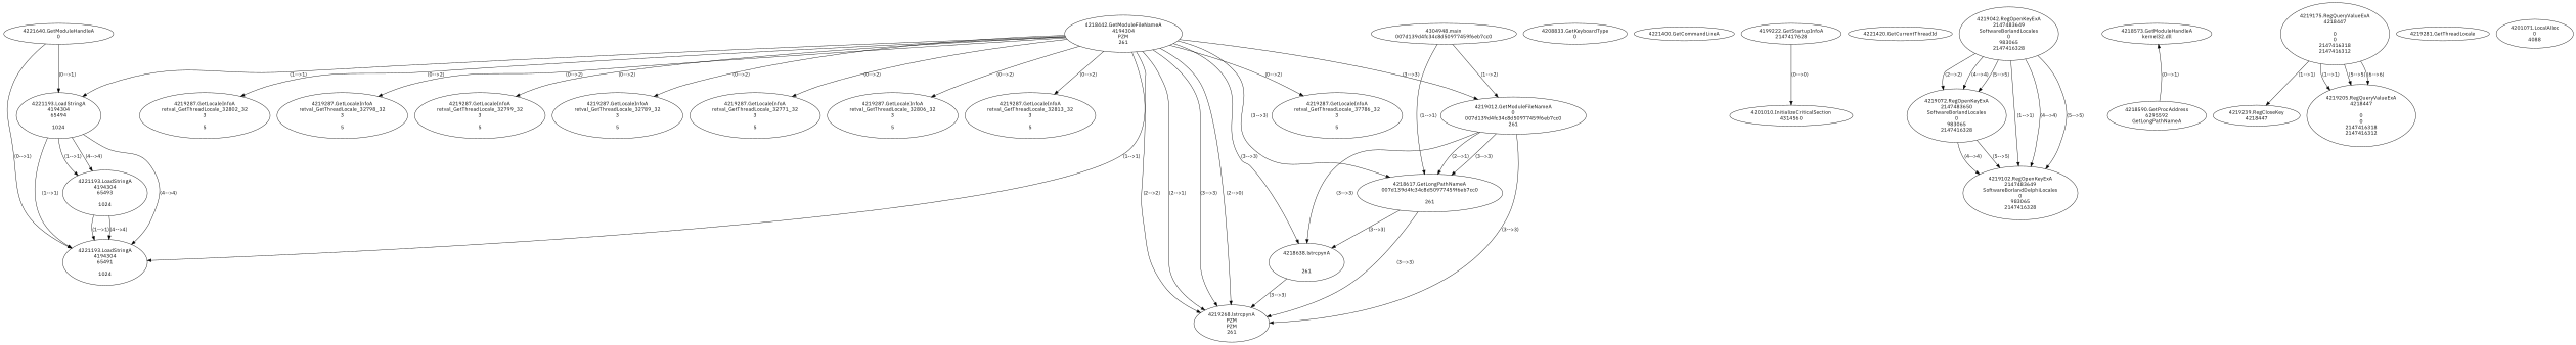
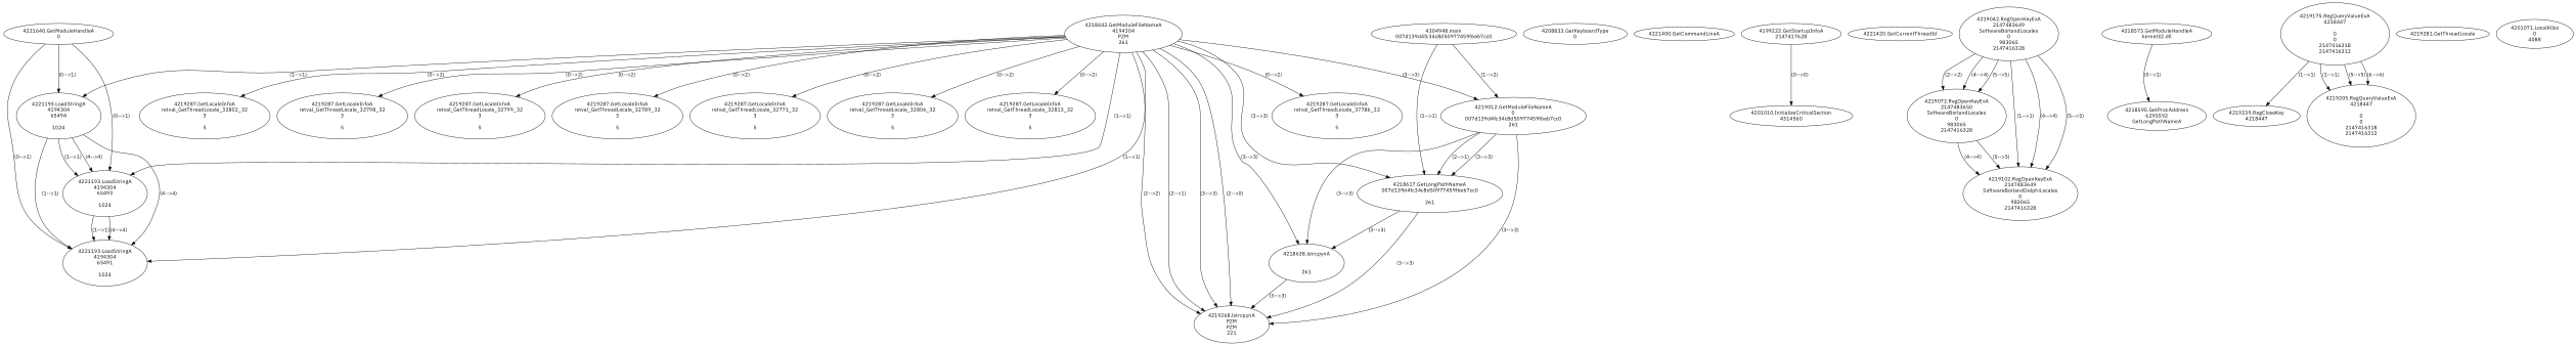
  digraph {
    fontname="IBM Plex Sans"
    node [fontname="IBM Plex Sans"]
    edge [fontname="IBM Plex Sans"]
    n1 [label="4304948.main\n007d139d4fc34c8d50977459f6eb7cc0"]
    n2 [label="4219012.GetModuleFileNameA\n0\n007d139d4fc34c8d50977459f6eb7cc0\n261"]
    n3 [label="4218617.GetLongPathNameA\n007d139d4fc34c8d50977459f6eb7cc0\n\n261"]
    n4 [label="4218638.lstrcpynA\n\n\n261"]
-   n5 [label="4219268.lstrcpynA\nPZM\nPZM\n261"]
+   n5 [label="4219268.lstrcpynA\nPZM\nPZM\n221"]
    n6 [label="4221640.GetModuleHandleA\n0"]
    n7 [label="4221193.LoadStringA\n4194304\n65494\n\n1024"]
    n8 [label="4221193.LoadStringA\n4194304\n65493\n\n1024"]
    n9 [label="4221193.LoadStringA\n4194304\n65491\n\n1024"]
    n10 [label="4218442.GetModuleFileNameA\n4194304\nPZM\n261"]
    n11 [label="4219287.GetLocaleInfoA\nretval_GetThreadLocale_37786_32\n3\n\n5"]
    n12 [label="4219287.GetLocaleInfoA\nretval_GetThreadLocale_32802_32\n3\n\n5"]
    n13 [label="4219287.GetLocaleInfoA\nretval_GetThreadLocale_32798_32\n3\n\n5"]
    n14 [label="4219287.GetLocaleInfoA\nretval_GetThreadLocale_32799_32\n3\n\n5"]
    n15 [label="4219287.GetLocaleInfoA\nretval_GetThreadLocale_32789_32\n3\n\n5"]
    n16 [label="4219287.GetLocaleInfoA\nretval_GetThreadLocale_32771_32\n3\n\n5"]
    n17 [label="4219287.GetLocaleInfoA\nretval_GetThreadLocale_32806_32\n3\n\n5"]
    n18 [label="4219287.GetLocaleInfoA\nretval_GetThreadLocale_32813_32\n3\n\n5"]
    n19 [label="4208833.GetKeyboardType\n0"]
    n20 [label="4221400.GetCommandLineA\n"]
    n21 [label="4199222.GetStartupInfoA\n2147417628"]
    n22 [label="4201010.InitializeCriticalSection\n4314560"]
    n23 [label="4221420.GetCurrentThreadId\n"]
    n24 [label="4219042.RegOpenKeyExA\n2147483649\nSoftware\Borland\Locales\n0\n983065\n2147416328"]
    n25 [label="4219072.RegOpenKeyExA\n2147483650\nSoftware\Borland\Locales\n0\n983065\n2147416328"]
    n26 [label="4219102.RegOpenKeyExA\n2147483649\nSoftware\Borland\Delphi\Locales\n0\n983065\n2147416328"]
    n27 [label="4218573.GetModuleHandleA\nkernel32.dll"]
    n28 [label="4218590.GetProcAddress\n6295592\nGetLongPathNameA"]
    n29 [label="4219175.RegQueryValueExA\n4218447\n\n0\n0\n2147416318\n2147416312"]
    n30 [label="4219239.RegCloseKey\n4218447"]
    n31 [label="4219205.RegQueryValueExA\n4218447\n\n0\n0\n2147416318\n2147416312"]
    n32 [label="4219281.GetThreadLocale\n"]
    n33 [label="4201071.LocalAlloc\n0\n4088"]
    n1 -> n2 [label="(1-->2)"]
    n1 -> n3 [label="(1-->1)"]
    n2 -> n3 [label="(2-->1)"]
    n2 -> n3 [label="(3-->3)"]
    n2 -> n4 [label="(3-->3)"]
    n2 -> n5 [label="(3-->3)"]
    n3 -> n4 [label="(3-->3)"]
    n3 -> n5 [label="(3-->3)"]
    n4 -> n5 [label="(3-->3)"]
    n6 -> n7 [label="(0-->1)"]
+   n6 -> n8 [label="(0-->1)"]
    n6 -> n9 [label="(0-->1)"]
    n7 -> n8 [label="(1-->1)"]
    n7 -> n8 [label="(4-->4)"]
    n7 -> n9 [label="(1-->1)"]
    n7 -> n9 [label="(4-->4)"]
    n8 -> n9 [label="(1-->1)"]
    n8 -> n9 [label="(4-->4)"]
    n10 -> n2 [label="(3-->3)"]
    n10 -> n3 [label="(3-->3)"]
    n10 -> n4 [label="(3-->3)"]
    n10 -> n5 [label="(2-->1)"]
    n10 -> n5 [label="(2-->2)"]
    n10 -> n5 [label="(3-->3)"]
    n10 -> n5 [label="(2-->0)"]
    n10 -> n7 [label="(1-->1)"]
+   n10 -> n8 [label="(1-->1)"]
    n10 -> n9 [label="(1-->1)"]
    n10 -> n11 [label="(0-->2)"]
    n10 -> n12 [label="(0-->2)"]
    n10 -> n13 [label="(0-->2)"]
    n10 -> n14 [label="(0-->2)"]
    n10 -> n15 [label="(0-->2)"]
    n10 -> n16 [label="(0-->2)"]
    n10 -> n17 [label="(0-->2)"]
    n10 -> n18 [label="(0-->2)"]
    n21 -> n22 [label="(0-->0)"]
    n24 -> n25 [label="(2-->2)"]
    n24 -> n25 [label="(4-->4)"]
    n24 -> n25 [label="(5-->5)"]
    n24 -> n26 [label="(1-->1)"]
    n24 -> n26 [label="(4-->4)"]
    n24 -> n26 [label="(5-->5)"]
    n25 -> n26 [label="(4-->4)"]
    n25 -> n26 [label="(5-->5)"]
-   n28 -> n27 [label="(0-->1)"]
+   n27 -> n28 [label="(0-->1)"]
    n29 -> n30 [label="(1-->1)"]
    n29 -> n31 [label="(1-->1)"]
    n29 -> n31 [label="(5-->5)"]
    n29 -> n31 [label="(6-->6)"]
  }
